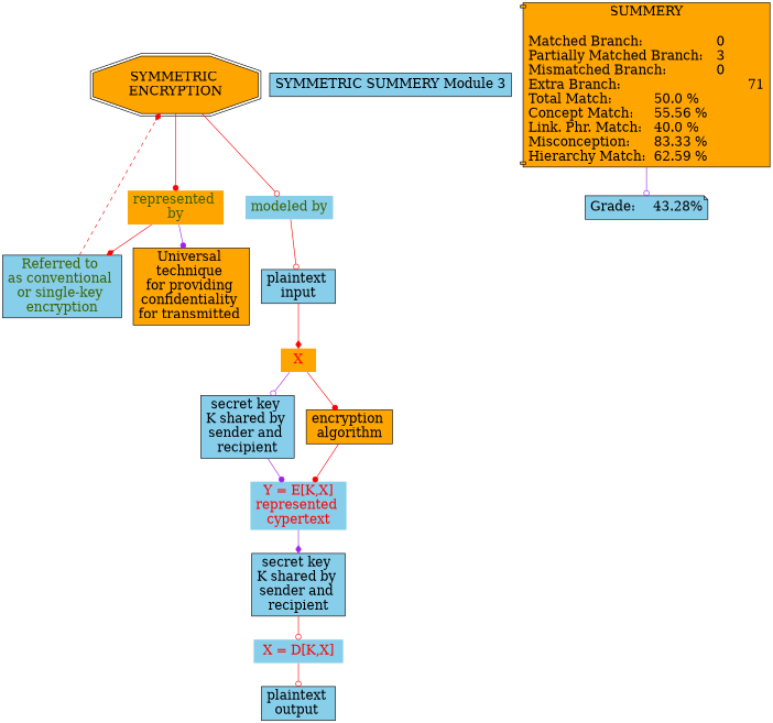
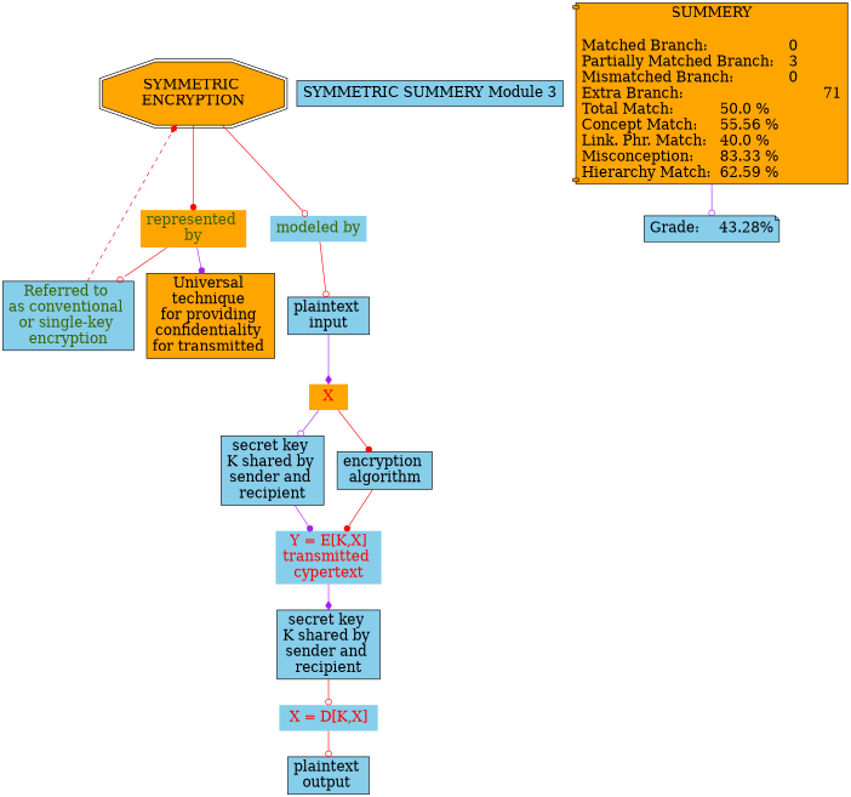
  digraph {
    node [Gsplines=true fillcolor=skyblue fontsize=20 shape=rect style=filled]
    edge [arrowhead=odot color=red constraint=true]
    n1 [label="secret key \nK shared by \nsender and \nrecipient"]
-   n2 [fontcolor=red label=" Y = E[K,X] \nrepresented \ncypertext" shape=none]
+   n2 [fontcolor=red label=" Y = E[K,X] \ntransmitted \ncypertext" shape=none]
    n3 [label="secret key \nK shared by \nsender and \nrecipient"]
    n4 [label="SYMMETRIC SUMMERY Module 3"]
    n5 [fontcolor=red label=" X = D[K,X] \n" shape=none]
    n6 [label="plaintext \noutput "]
    n7 [fillcolor=orange fontcolor="#3B6300" label="represented \nby" shape=none]
    n8 [fontcolor="#3B6300" label="Referred to \nas conventional \nor single-key \nencryption"]
    n9 [fillcolor=orange label="Universal \ntechnique \nfor providing \nconfidentiality \nfor transmitted \n"]
    n10 [fillcolor=orange label="SYMMETRIC \nENCRYPTION" shape=doubleoctagon]
    n11 [fontcolor="#3B6300" label="modeled by\n" shape=none]
    n12 [label="plaintext \ninput"]
    n13 [fillcolor=orange fontcolor=red label=" X " shape=none]
-   n14 [fillcolor=orange label="encryption \nalgorithm"]
+   n14 [label="encryption \nalgorithm"]
    n15 [fillcolor=orange label="SUMMERY\n\nMatched Branch:			0\lPartially Matched Branch:	3\lMismatched Branch:		0\lExtra Branch:				71\lTotal Match:		50.0 %\lConcept Match:	55.56 %\lLink. Phr. Match:	40.0 %\lMisconception:	83.33 %\lHierarchy Match:	62.59 %\l" shape=component]
    n16 [label="Grade:	43.28%" shape=note]
    n1 -> n2 [arrowhead=dot color=purple]
    n2 -> n3 [arrowhead=diamond color=purple]
    n3 -> n5
    n5 -> n6
-   n7 -> n8 [arrowhead=diamond]
+   n7 -> n8
    n7 -> n9 [arrowhead=dot color=purple]
    n8 -> n10 [arrowhead=diamond style=dashed]
    n10 -> n7 [arrowhead=dot]
    n10 -> n11
    n11 -> n12
-   n12 -> n13 [arrowhead=diamond]
+   n12 -> n13 [arrowhead=diamond color=purple]
    n13 -> n1 [color=purple]
    n13 -> n14 [arrowhead=dot]
    n14 -> n2 [arrowhead=dot]
    n15 -> n16 [color=purple]
  }
